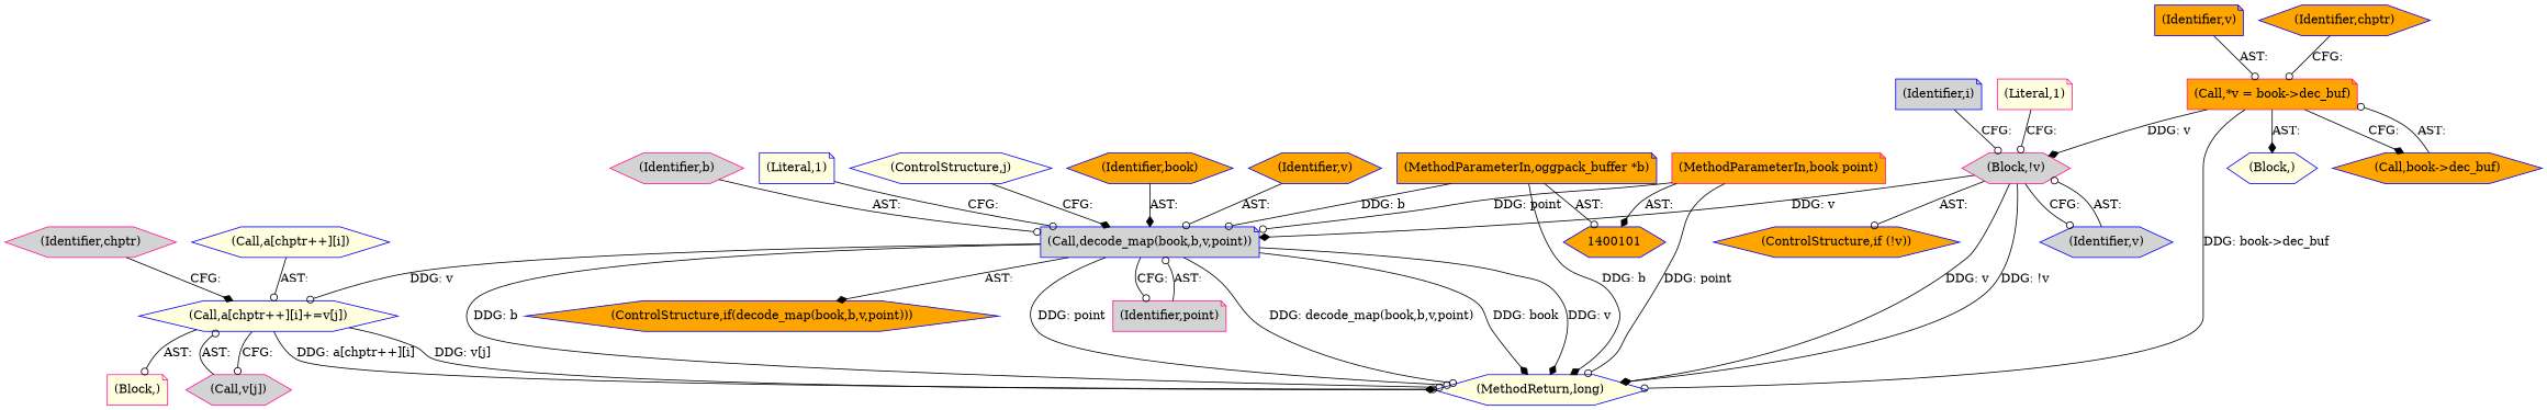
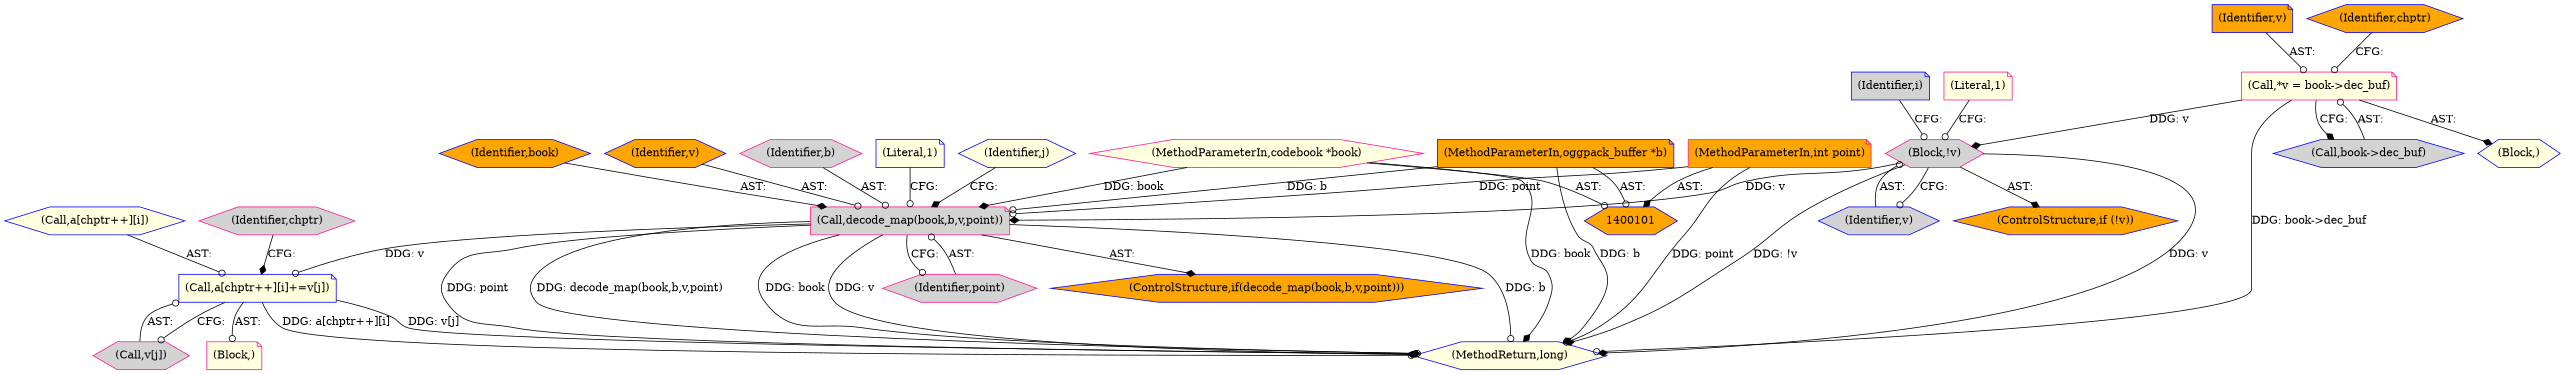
  digraph {
    node [color=blue fillcolor=lightyellow shape=hexagon style=filled]
    edge [arrowhead=odot]
-   n1 [label="(Call,a[chptr++][i]+=v[j])"]
+   n1 [label="(Call,a[chptr++][i]+=v[j])" shape=note]
    n2 [color=deeppink label="(Block,)" shape=note]
    n3 [color=deeppink fillcolor=lightgrey label="(Call,v[j])"]
    n4 [label="(MethodReturn,long)"]
-   n5 [fillcolor=lightgrey label="(Call,decode_map(book,b,v,point))" shape=note]
-   n6 [color=deeppink fillcolor=lightgrey label="(Identifier,point)" shape=note]
+   n5 [color=deeppink fillcolor=lightgrey label="(Call,decode_map(book,b,v,point))" shape=note]
+   n6 [color=deeppink fillcolor=lightgrey label="(Identifier,point)"]
    n7 [fillcolor=orange label="(ControlStructure,if(decode_map(book,b,v,point)))"]
+   n8 [color=deeppink label="(MethodParameterIn,codebook *book)"]
    n9 [fillcolor=orange label=1400101]
    n10 [fillcolor=orange label="(MethodParameterIn,oggpack_buffer *b)" shape=note]
    n11 [color=deeppink fillcolor=lightgrey label="(Block,!v)"]
    n12 [fillcolor=lightgrey label="(Identifier,v)"]
    n13 [fillcolor=orange label="(ControlStructure,if (!v))"]
-   n14 [color=deeppink fillcolor=orange label="(Call,*v = book->dec_buf)" shape=note]
+   n14 [color=deeppink label="(Call,*v = book->dec_buf)" shape=note]
    n15 [label="(Block,)"]
-   n16 [fillcolor=orange label="(Call,book->dec_buf)"]
-   n17 [color=deeppink fillcolor=orange label="(MethodParameterIn,book point)" shape=note]
+   n16 [fillcolor=lightgrey label="(Call,book->dec_buf)"]
+   n17 [color=deeppink fillcolor=orange label="(MethodParameterIn,int point)" shape=note]
    n18 [fillcolor=orange label="(Identifier,v)" shape=note]
    n19 [label="(Literal,1)" shape=note]
    n20 [color=deeppink label="(Literal,1)" shape=note]
    n21 [fillcolor=lightgrey label="(Identifier,i)" shape=note]
-   n22 [label="(ControlStructure,j)"]
+   n22 [label="(Identifier,j)"]
    n23 [label="(Call,a[chptr++][i])"]
    n24 [fillcolor=orange label="(Identifier,book)"]
    n25 [color=deeppink fillcolor=lightgrey label="(Identifier,chptr)"]
    n26 [fillcolor=orange label="(Identifier,v)"]
    n27 [fillcolor=orange label="(Identifier,chptr)"]
    n28 [color=deeppink fillcolor=lightgrey label="(Identifier,b)"]
    n1 -> n2 [label="AST: "]
    n1 -> n3 [label="CFG: "]
    n1 -> n4 [label="DDG: a[chptr++][i]"]
    n1 -> n4 [arrowhead=diamond label="DDG: v[j]"]
    n3 -> n1 [label="AST: "]
    n5 -> n1 [label="DDG: v"]
    n5 -> n4 [arrowhead=diamond label="DDG: v"]
    n5 -> n4 [label="DDG: b"]
    n5 -> n4 [label="DDG: point"]
    n5 -> n4 [label="DDG: decode_map(book,b,v,point)"]
    n5 -> n4 [arrowhead=diamond label="DDG: book"]
    n5 -> n6 [label="CFG: "]
    n5 -> n7 [arrowhead=diamond label="AST: "]
    n6 -> n5 [label="AST: "]
+   n8 -> n4 [arrowhead=diamond label="DDG: book"]
+   n8 -> n5 [arrowhead=diamond label="DDG: book"]
+   n8 -> n9 [label="AST: "]
    n10 -> n4 [arrowhead=diamond label="DDG: b"]
    n10 -> n5 [label="DDG: b"]
    n10 -> n9 [label="AST: "]
    n11 -> n4 [arrowhead=diamond label="DDG: v"]
    n11 -> n4 [arrowhead=diamond label="DDG: !v"]
    n11 -> n5 [arrowhead=diamond label="DDG: v"]
    n11 -> n12 [label="CFG: "]
-   n11 -> n13 [label="AST: "]
+   n11 -> n13 [arrowhead=diamond label="AST: "]
    n12 -> n11 [label="AST: "]
    n14 -> n4 [label="DDG: book->dec_buf"]
    n14 -> n11 [arrowhead=diamond label="DDG: v"]
    n14 -> n15 [arrowhead=diamond label="AST: "]
    n14 -> n16 [arrowhead=diamond label="CFG: "]
    n16 -> n14 [label="AST: "]
    n17 -> n4 [label="DDG: point"]
    n17 -> n5 [label="DDG: point"]
    n17 -> n9 [arrowhead=diamond label="AST: "]
    n18 -> n14 [label="AST: "]
    n19 -> n5 [label="CFG: "]
    n20 -> n11 [label="CFG: "]
    n21 -> n11 [label="CFG: "]
    n22 -> n5 [arrowhead=diamond label="CFG: "]
    n23 -> n1 [label="AST: "]
    n24 -> n5 [arrowhead=diamond label="AST: "]
    n25 -> n1 [arrowhead=diamond label="CFG: "]
    n26 -> n5 [label="AST: "]
    n27 -> n14 [label="CFG: "]
    n28 -> n5 [label="AST: "]
  }
